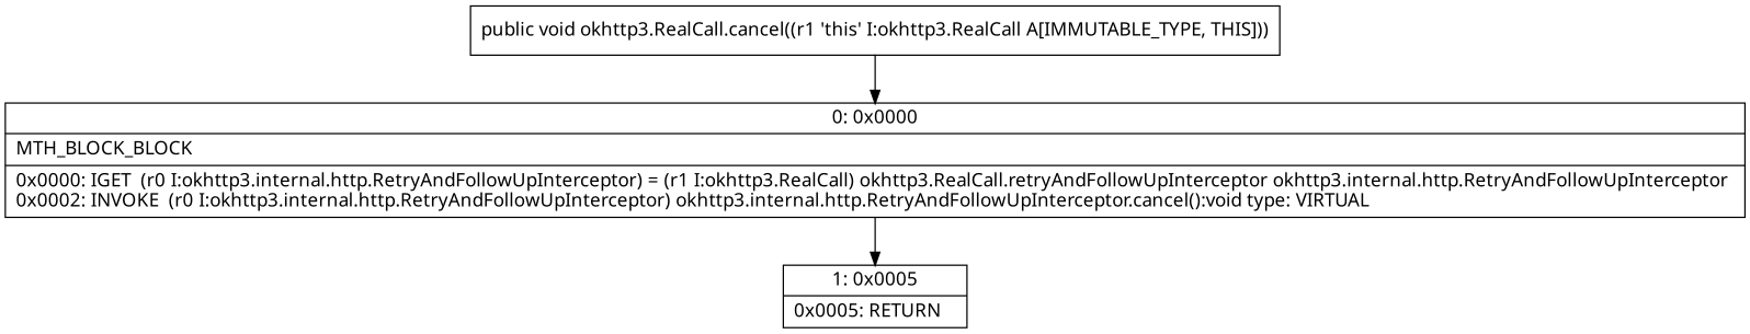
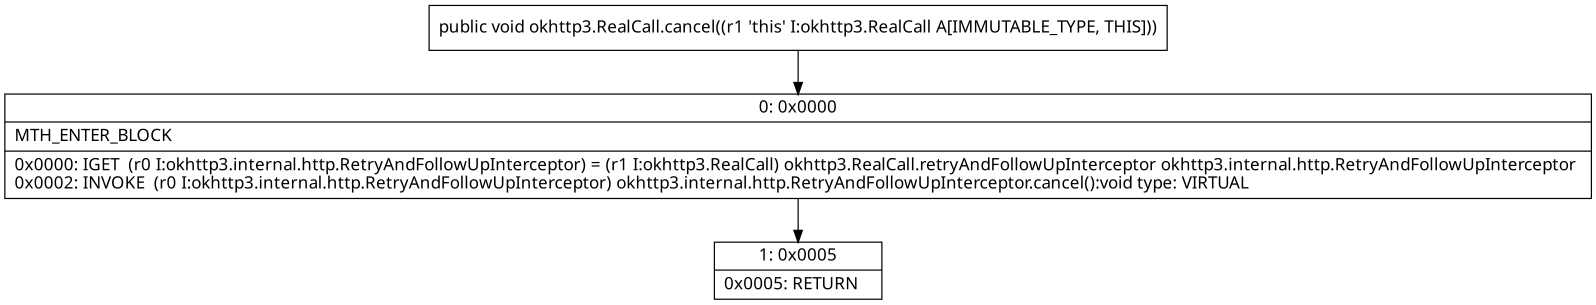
  digraph {
    fontname="Noto Sans"
    node [shape=record fontname="Noto Sans"]
    edge [fontname="Noto Sans"]
-   n1 [label="{0\:\ 0x0000|MTH_BLOCK_BLOCK\l|0x0000: IGET  (r0 I:okhttp3.internal.http.RetryAndFollowUpInterceptor) = (r1 I:okhttp3.RealCall) okhttp3.RealCall.retryAndFollowUpInterceptor okhttp3.internal.http.RetryAndFollowUpInterceptor \l0x0002: INVOKE  (r0 I:okhttp3.internal.http.RetryAndFollowUpInterceptor) okhttp3.internal.http.RetryAndFollowUpInterceptor.cancel():void type: VIRTUAL \l}"]
+   n1 [label="{0\:\ 0x0000|MTH_ENTER_BLOCK\l|0x0000: IGET  (r0 I:okhttp3.internal.http.RetryAndFollowUpInterceptor) = (r1 I:okhttp3.RealCall) okhttp3.RealCall.retryAndFollowUpInterceptor okhttp3.internal.http.RetryAndFollowUpInterceptor \l0x0002: INVOKE  (r0 I:okhttp3.internal.http.RetryAndFollowUpInterceptor) okhttp3.internal.http.RetryAndFollowUpInterceptor.cancel():void type: VIRTUAL \l}"]
    n2 [label="{1\:\ 0x0005|0x0005: RETURN   \l}"]
    n3 [label="{public void okhttp3.RealCall.cancel((r1 'this' I:okhttp3.RealCall A[IMMUTABLE_TYPE, THIS])) }"]
    n1 -> n2
    n3 -> n1
  }
